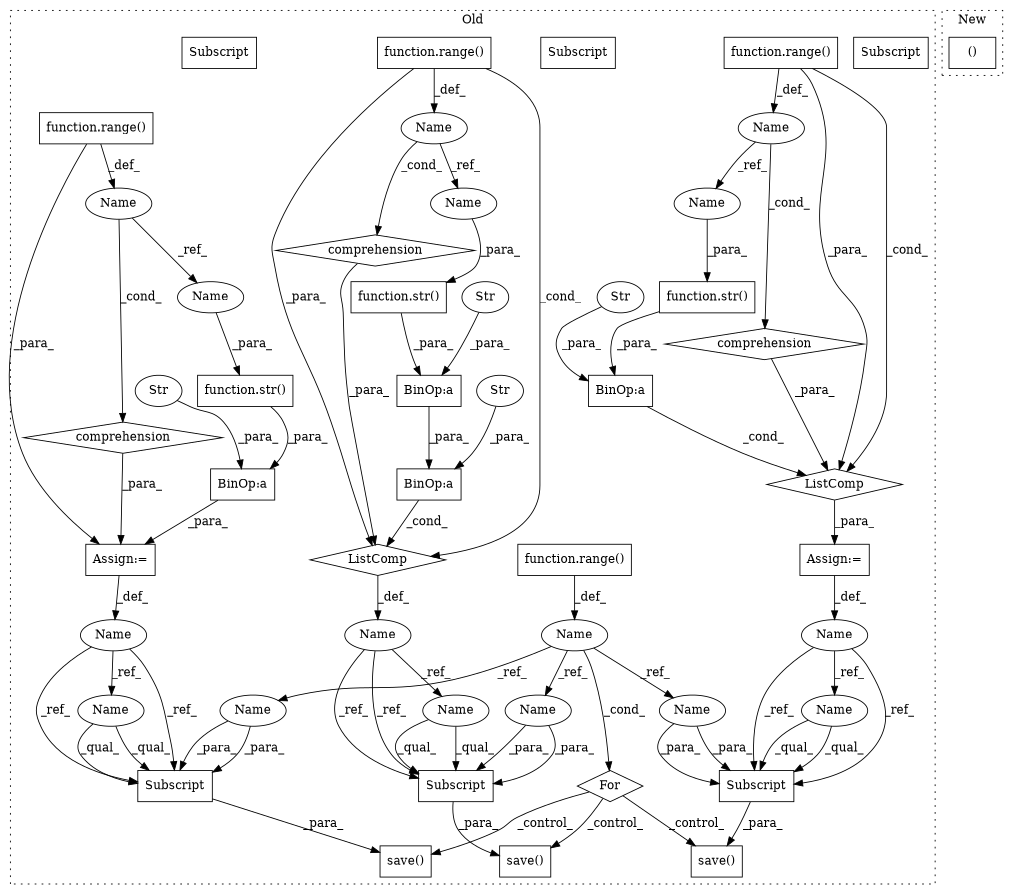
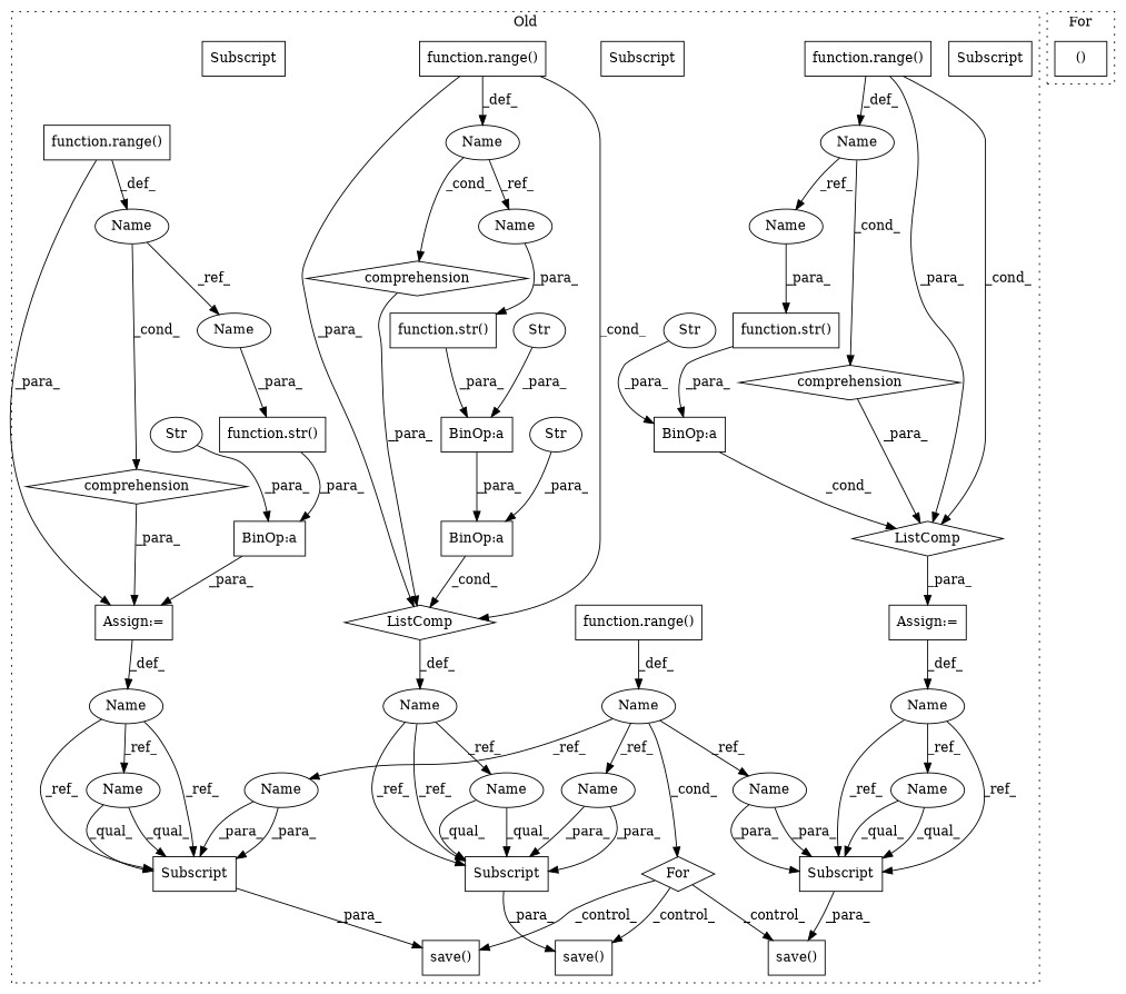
  digraph {
    node [a=87 l=1 s="6549,0" shape=box]
    n1 [a=75 l="21,1" label="save()" s="6528,6581"]
    n2 [a=68 l=3 label="Assign:=" s=6248]
    n3 [a=82 l=3 label="BinOp:a" s=6258]
    n4 [l=16 label=Name s=6232 shape=ellipse]
    n5 [a=63 l="19,0" label=Subscript]
    n6 [a=66 l=28 label=Str s=6261 shape=ellipse]
    n7 [a=75 l="6,1" label="function.range()" s="6337,6355"]
    n8 [label=Name s=6332 shape=ellipse]
    n9 [a=107 l="4,14" label=For s="6328,6356" shape=diamond]
    n10 [a=75 l="6,1" label="function.range()" s="6299,6317"]
    n11 [a=75 l="4,1" label="function.str()" s="6252,6257"]
    n12 [a=75 l="21,1" label="save()" s="6370,6427"]
    n13 [l=18 label=Name s=6014 shape=ellipse]
    n14 [a=63 l="21,0" label=Subscript s="6391,0"]
    n15 [a=82 l=29 label="BinOp:a" s=6039]
    n16 [a=82 l=3 label="BinOp:a" s=6042]
    n17 [a=66 l=20 label=Str s=6045 shape=ellipse]
    n18 [a=66 l=9 label=Str s=6068 shape=ellipse]
    n19 [a=75 l="6,1" label="function.range()" s="6087,6105"]
    n20 [a=75 l="4,1" label="function.str()" s="6036,6041"]
    n21 [a=75 l="21,1" label="save()" s="6441,6514"]
    n22 [l=26 label=Name s=6116 shape=ellipse]
    n23 [a=63 l="29,0" label=Subscript s="6462,0"]
    n24 [a=82 l=3 label="BinOp:a" s=6152]
    n25 [a=66 l=38 label=Str s=6155 shape=ellipse]
    n26 [a=75 l="6,1" label="function.range()" s="6203,6221"]
    n27 [a=75 l="4,1" label="function.str()" s="6146,6151"]
    n28 [label=Name s=6082 shape=ellipse]
    n29 [a=45 l=3 label=comprehension s=6078 shape=diamond]
    n30 [label=Name s=6198 shape=ellipse]
    n31 [a=45 l=3 label=comprehension s=6194 shape=diamond]
    n32 [label=Name s=6294 shape=ellipse]
    n33 [a=45 l=3 label=comprehension s=6290 shape=diamond]
    n34 [a=106 l=72 label=ListComp s=6035 shape=diamond]
    n35 [a=68 l=3 label="Assign:=" s=6142]
    n36 [a=106 l=68 label=ListComp s=6251 shape=diamond]
    n37 [a=63 l="29,0" label=Subscript s="6462,0"]
    n38 [l=26 label=Name s=6462 shape=ellipse]
    n39 [label=Name s=6256 shape=ellipse]
    n40 [label=Name s=6150 shape=ellipse]
    n41 [a=63 l="21,0" label=Subscript s="6391,0"]
    n42 [l=18 label=Name s=6391 shape=ellipse]
    n43 [label=Name s=6040 shape=ellipse]
    n44 [label=Name s=6410 shape=ellipse]
    n45 [label=Name s=6489 shape=ellipse]
    n46 [label=Name s=6566 shape=ellipse]
    n47 [a=63 l="19,0" label=Subscript]
    n48 [l=16 label=Name s=6549 shape=ellipse]
    n49 [a=54 l=38 label="()" s=5809]
    subgraph cluster_1 {
      label=Old
      style=dotted
      n1
      n2
      n3
      n4
      n5
      n6
      n7
      n8
      n9
      n10
      n11
      n12
      n13
      n14
      n15
      n16
      n17
      n18
      n19
      n20
      n21
      n22
      n23
      n24
      n25
      n26
      n27
      n28
      n29
      n30
      n31
      n32
      n33
      n34
      n35
      n36
      n37
      n38
      n39
      n40
      n41
      n42
      n43
      n44
      n45
      n46
      n47
      n48
    }
    subgraph cluster_2 {
-     label=New
+     label=For
      style=dotted
      n49
    }
    n2 -> n4 [label=_def_]
    n3 -> n36 [label=_cond_]
    n4 -> n47 [label=_ref_]
    n4 -> n47 [label=_ref_]
    n4 -> n48 [label=_ref_]
    n6 -> n3 [label=_para_]
    n7 -> n8 [label=_def_]
    n8 -> n9 [label=_cond_]
    n8 -> n44 [label=_ref_]
    n8 -> n45 [label=_ref_]
    n8 -> n46 [label=_ref_]
    n9 -> n1 [label=_control_]
    n9 -> n12 [label=_control_]
    n9 -> n21 [label=_control_]
    n10 -> n32 [label=_def_]
    n10 -> n36 [label=_para_]
    n10 -> n36 [label=_cond_]
    n11 -> n3 [label=_para_]
    n13 -> n41 [label=_ref_]
    n13 -> n41 [label=_ref_]
    n13 -> n42 [label=_ref_]
    n15 -> n34 [label=_cond_]
    n16 -> n15 [label=_para_]
    n17 -> n16 [label=_para_]
    n18 -> n15 [label=_para_]
    n19 -> n28 [label=_def_]
    n19 -> n34 [label=_para_]
    n19 -> n34 [label=_cond_]
    n20 -> n16 [label=_para_]
    n22 -> n37 [label=_ref_]
    n22 -> n37 [label=_ref_]
    n22 -> n38 [label=_ref_]
    n24 -> n35 [label=_para_]
    n25 -> n24 [label=_para_]
    n26 -> n30 [label=_def_]
    n26 -> n35 [label=_para_]
    n27 -> n24 [label=_para_]
    n28 -> n29 [label=_cond_]
    n28 -> n43 [label=_ref_]
    n29 -> n34 [label=_para_]
    n30 -> n31 [label=_cond_]
    n30 -> n40 [label=_ref_]
    n31 -> n35 [label=_para_]
    n32 -> n33 [label=_cond_]
    n32 -> n39 [label=_ref_]
    n33 -> n36 [label=_para_]
    n34 -> n13 [label=_def_]
    n35 -> n22 [label=_def_]
    n36 -> n2 [label=_para_]
    n37 -> n21 [label=_para_]
    n38 -> n37 [label=_qual_]
    n38 -> n37 [label=_qual_]
    n39 -> n11 [label=_para_]
    n40 -> n27 [label=_para_]
    n41 -> n12 [label=_para_]
    n42 -> n41 [label=_qual_]
    n42 -> n41 [label=_qual_]
    n43 -> n20 [label=_para_]
    n44 -> n41 [label=_para_]
    n44 -> n41 [label=_para_]
    n45 -> n37 [label=_para_]
    n45 -> n37 [label=_para_]
    n46 -> n47 [label=_para_]
    n46 -> n47 [label=_para_]
    n47 -> n1 [label=_para_]
    n48 -> n47 [label=_qual_]
    n48 -> n47 [label=_qual_]
  }
